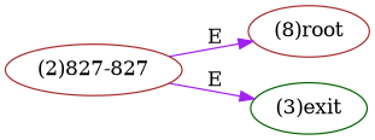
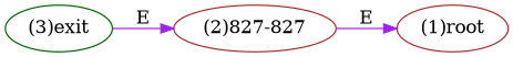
  digraph {
    rankdir=LR
    node [color=brown]
    edge [color=purple style=solid]
-   n1 [label="(8)root"]
+   n1 [label="(1)root"]
    n2 [label="(2)827-827"]
    n3 [color=darkgreen label="(3)exit"]
    n2 -> n1 [label=E]
-   n2 -> n3 [label=E]
+   n3 -> n2 [label=E]
  }
